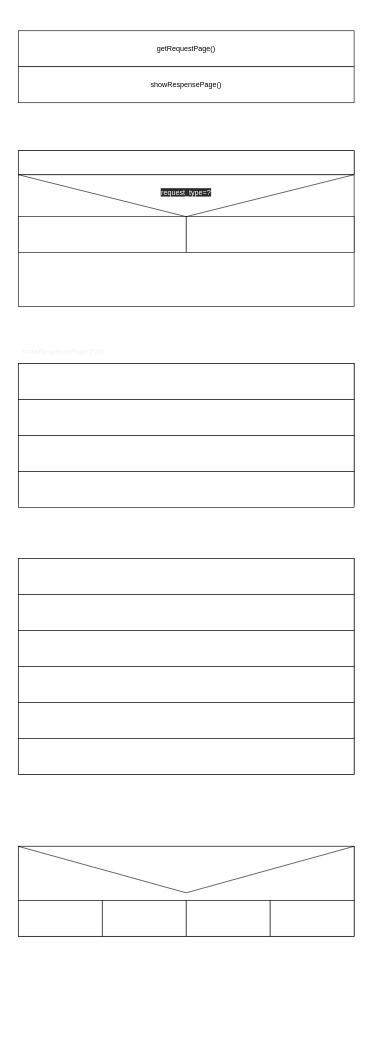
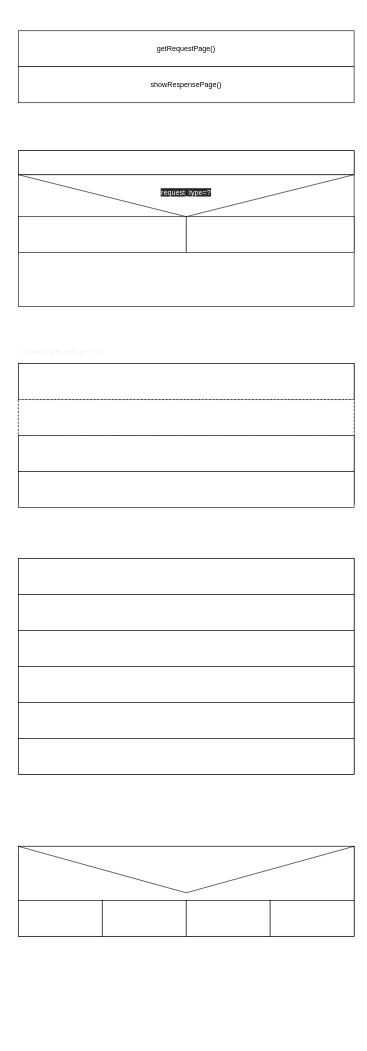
  <mxCell id="0" />
  <mxCell id="1" parent="0" />
  <mxCell id="2" value="getRequestPage()" style="rounded=0;whiteSpace=wrap;html=1;" parent="1" vertex="1"><mxGeometry x="30" y="50" width="560" height="60" as="geometry" /></mxCell>
  <mxCell id="3" value="showRespensePage()" style="rounded=0;whiteSpace=wrap;html=1;" parent="1" vertex="1"><mxGeometry x="30" y="110" width="560" height="60" as="geometry" /></mxCell>
  <mxCell id="4" value="Text" style="text;html=1;strokeColor=none;fillColor=none;align=center;verticalAlign=middle;whiteSpace=wrap;rounded=0;" parent="1" vertex="1"><mxGeometry x="380" y="290" width="60" height="30" as="geometry" /></mxCell>
  <mxCell id="5" value="Text" style="text;html=1;strokeColor=none;fillColor=none;align=center;verticalAlign=middle;whiteSpace=wrap;rounded=0;" parent="1" vertex="1"><mxGeometry x="380" y="290" width="60" height="30" as="geometry" /></mxCell>
  <mxCell id="6" value="" style="rounded=0;whiteSpace=wrap;html=1;" vertex="1" parent="1"><mxGeometry x="30" y="250" width="560" height="260" as="geometry" /></mxCell>
  <mxCell id="7" value="request_type=get_requestType()" style="rounded=0;whiteSpace=wrap;html=1;labelBackgroundColor=none;fontColor=#FFFFFF;" vertex="1" parent="1"><mxGeometry x="30" y="250" width="560" height="40" as="geometry" /></mxCell>
  <mxCell id="8" value="GetRequestPage PSD" style="text;html=1;align=center;verticalAlign=middle;resizable=0;points=[];autosize=1;strokeColor=none;fillColor=none;fontColor=#FFFFFF;" vertex="1" parent="1"><mxGeometry x="60" y="210" width="140" height="20" as="geometry" /></mxCell>
  <mxCell id="9" value="" style="triangle;whiteSpace=wrap;html=1;labelBackgroundColor=none;fontColor=#FFFFFF;rotation=90;" vertex="1" parent="1"><mxGeometry x="275" y="45" width="70" height="560" as="geometry" /></mxCell>
  <mxCell id="10" value="&#10;&#10;&lt;span style=&quot;color: rgb(255, 255, 255); font-family: helvetica; font-size: 12px; font-style: normal; font-weight: 400; letter-spacing: normal; text-align: center; text-indent: 0px; text-transform: none; word-spacing: 0px; background-color: rgb(42, 42, 42); display: inline; float: none;&quot;&gt;request_type=?&lt;/span&gt;&#10;&#10;" style="text;html=1;strokeColor=none;fillColor=none;align=center;verticalAlign=middle;whiteSpace=wrap;rounded=0;labelBackgroundColor=none;fontColor=#FFFFFF;" vertex="1" parent="1"><mxGeometry x="255" y="305" width="110" height="30" as="geometry" /></mxCell>
  <mxCell id="11" value="POST" style="text;html=1;strokeColor=none;fillColor=none;align=center;verticalAlign=middle;whiteSpace=wrap;rounded=0;labelBackgroundColor=none;fontColor=#FFFFFF;" vertex="1" parent="1"><mxGeometry x="510" y="330" width="60" height="30" as="geometry" /></mxCell>
  <mxCell id="12" value="Get" style="text;html=1;strokeColor=none;fillColor=none;align=center;verticalAlign=middle;whiteSpace=wrap;rounded=0;labelBackgroundColor=none;fontColor=#FFFFFF;" vertex="1" parent="1"><mxGeometry x="60" y="330" width="60" height="30" as="geometry" /></mxCell>
  <mxCell id="13" value="showMenu_page := getPageFromURL()&amp;nbsp;" style="rounded=0;whiteSpace=wrap;html=1;labelBackgroundColor=none;fontColor=#FFFFFF;" vertex="1" parent="1"><mxGeometry x="30" y="360" width="280" height="60" as="geometry" /></mxCell>
  <mxCell id="14" value="request_page:=GetPageFromPost()" style="rounded=0;whiteSpace=wrap;html=1;labelBackgroundColor=none;fontColor=#FFFFFF;" vertex="1" parent="1"><mxGeometry x="310" y="360" width="280" height="60" as="geometry" /></mxCell>
  <mxCell id="15" value="return request_page" style="text;html=1;strokeColor=none;fillColor=none;align=center;verticalAlign=middle;whiteSpace=wrap;rounded=0;labelBackgroundColor=none;fontColor=#FFFFFF;" vertex="1" parent="1"><mxGeometry x="240" y="450" width="140" height="30" as="geometry" /></mxCell>
  <mxCell id="16" value="Globaal PSD" style="text;html=1;align=center;verticalAlign=middle;resizable=0;points=[];autosize=1;strokeColor=none;fillColor=none;fontColor=#FFFFFF;" vertex="1" parent="1"><mxGeometry x="70" y="20" width="80" height="20" as="geometry" /></mxCell>
  <mxCell id="17" value="" style="rounded=0;whiteSpace=wrap;html=1;labelBackgroundColor=none;fontColor=#FFFFFF;" vertex="1" parent="1"><mxGeometry x="30" y="605" width="560" height="235" as="geometry" /></mxCell>
  <mxCell id="18" value="&lt;span style=&quot;color: rgb(240 , 240 , 240)&quot;&gt;showRespensePage PSD&lt;/span&gt;" style="text;html=1;align=center;verticalAlign=middle;resizable=0;points=[];autosize=1;strokeColor=none;fillColor=none;fontColor=#FFFFFF;" vertex="1" parent="1"><mxGeometry x="30" y="575" width="150" height="20" as="geometry" /></mxCell>
  <mxCell id="19" value="beginDocument()" style="rounded=0;whiteSpace=wrap;html=1;labelBackgroundColor=none;fontColor=#FFFFFF;" vertex="1" parent="1"><mxGeometry x="30" y="605" width="560" height="60" as="geometry" /></mxCell>
- <mxCell id="20" value="&lt;span&gt;showHeadSection()&lt;/span&gt;" style="rounded=0;whiteSpace=wrap;html=1;labelBackgroundColor=none;fontColor=#FFFFFF;" vertex="1" parent="1"><mxGeometry x="30" y="665" width="560" height="60" as="geometry" /></mxCell>
+ <mxCell id="20" value="&lt;span&gt;showHeadSection()&lt;/span&gt;" style="rounded=0;whiteSpace=wrap;html=1;labelBackgroundColor=none;fontColor=#FFFFFF;dashed=1;" vertex="1" parent="1"><mxGeometry x="30" y="665" width="560" height="60" as="geometry" /></mxCell>
  <mxCell id="21" value="&lt;b&gt;showBodySection()&lt;/b&gt;" style="rounded=0;whiteSpace=wrap;html=1;labelBackgroundColor=none;fontColor=#FFFFFF;" vertex="1" parent="1"><mxGeometry x="30" y="725" width="560" height="60" as="geometry" /></mxCell>
  <mxCell id="22" value="showEndDocument()" style="rounded=0;whiteSpace=wrap;html=1;labelBackgroundColor=none;fontColor=#FFFFFF;" vertex="1" parent="1"><mxGeometry x="30" y="785" width="560" height="60" as="geometry" /></mxCell>
  <mxCell id="23" value="ShowBodySection PSD" style="text;html=1;align=center;verticalAlign=middle;resizable=0;points=[];autosize=1;strokeColor=none;fillColor=none;fontColor=#FFFFFF;" vertex="1" parent="1"><mxGeometry x="30" y="900" width="140" height="20" as="geometry" /></mxCell>
  <mxCell id="24" value="" style="rounded=0;whiteSpace=wrap;html=1;labelBackgroundColor=none;fontColor=#FFFFFF;" vertex="1" parent="1"><mxGeometry x="30" y="930" width="560" height="360" as="geometry" /></mxCell>
  <mxCell id="25" value="openBody()" style="rounded=0;whiteSpace=wrap;html=1;labelBackgroundColor=none;fontColor=#FFFFFF;" vertex="1" parent="1"><mxGeometry x="30" y="930" width="560" height="60" as="geometry" /></mxCell>
  <mxCell id="26" value="showHeader()" style="rounded=0;whiteSpace=wrap;html=1;labelBackgroundColor=none;fontColor=#FFFFFF;" vertex="1" parent="1"><mxGeometry x="30" y="990" width="560" height="60" as="geometry" /></mxCell>
  <mxCell id="27" value="showMenu()" style="rounded=0;whiteSpace=wrap;html=1;labelBackgroundColor=none;fontColor=#FFFFFF;" vertex="1" parent="1"><mxGeometry x="30" y="1050" width="560" height="60" as="geometry" /></mxCell>
  <mxCell id="28" value="&lt;b&gt;showContent()&lt;/b&gt;" style="rounded=0;whiteSpace=wrap;html=1;labelBackgroundColor=none;fontColor=#FFFFFF;" vertex="1" parent="1"><mxGeometry x="30" y="1110" width="560" height="60" as="geometry" /></mxCell>
  <mxCell id="29" value="showFooter()" style="rounded=0;whiteSpace=wrap;html=1;labelBackgroundColor=none;fontColor=#FFFFFF;" vertex="1" parent="1"><mxGeometry x="30" y="1170" width="560" height="60" as="geometry" /></mxCell>
  <mxCell id="30" value="closeBody()" style="rounded=0;whiteSpace=wrap;html=1;labelBackgroundColor=none;fontColor=#FFFFFF;" vertex="1" parent="1"><mxGeometry x="30" y="1230" width="560" height="60" as="geometry" /></mxCell>
  <mxCell id="31" value="showContent PSD" style="text;html=1;align=center;verticalAlign=middle;resizable=0;points=[];autosize=1;strokeColor=none;fillColor=none;fontColor=#FFFFFF;" vertex="1" parent="1"><mxGeometry x="20" y="1335" width="110" height="20" as="geometry" /></mxCell>
  <mxCell id="32" value="" style="rounded=0;whiteSpace=wrap;html=1;labelBackgroundColor=none;fontColor=#FFFFFF;" vertex="1" parent="1"><mxGeometry x="30" y="1410" width="560" height="150" as="geometry" /></mxCell>
  <mxCell id="33" value="" style="rounded=0;whiteSpace=wrap;html=1;labelBackgroundColor=none;fontColor=#FFFFFF;" vertex="1" parent="1"><mxGeometry x="30" y="1410" width="560" height="90" as="geometry" /></mxCell>
  <mxCell id="34" value="" style="triangle;whiteSpace=wrap;html=1;labelBackgroundColor=none;fontColor=#FFFFFF;rotation=90;" vertex="1" parent="1"><mxGeometry x="271.25" y="1168.75" width="77.5" height="560" as="geometry" /></mxCell>
  <mxCell id="35" value="request_page" style="text;html=1;strokeColor=none;fillColor=none;align=center;verticalAlign=middle;whiteSpace=wrap;rounded=0;labelBackgroundColor=none;fontColor=#FFFFFF;" vertex="1" parent="1"><mxGeometry x="250" y="1433.75" width="110" height="30" as="geometry" /></mxCell>
  <mxCell id="36" value="showHomeCOntent()" style="rounded=0;whiteSpace=wrap;html=1;labelBackgroundColor=none;fontColor=#FFFFFF;" vertex="1" parent="1"><mxGeometry x="30" y="1500" width="140" height="60" as="geometry" /></mxCell>
  <mxCell id="37" value="Home" style="text;html=1;strokeColor=none;fillColor=none;align=center;verticalAlign=middle;whiteSpace=wrap;rounded=0;labelBackgroundColor=none;fontColor=#FFFFFF;" vertex="1" parent="1"><mxGeometry x="80" y="1470" width="60" height="30" as="geometry" /></mxCell>
  <mxCell id="38" value="about" style="text;html=1;strokeColor=none;fillColor=none;align=center;verticalAlign=middle;whiteSpace=wrap;rounded=0;labelBackgroundColor=none;fontColor=#FFFFFF;" vertex="1" parent="1"><mxGeometry x="210" y="1470" width="60" height="30" as="geometry" /></mxCell>
  <mxCell id="39" value="contact" style="text;html=1;strokeColor=none;fillColor=none;align=center;verticalAlign=middle;whiteSpace=wrap;rounded=0;labelBackgroundColor=none;fontColor=#FFFFFF;" vertex="1" parent="1"><mxGeometry x="345" y="1470" width="60" height="30" as="geometry" /></mxCell>
  <mxCell id="40" value="anders" style="text;html=1;strokeColor=none;fillColor=none;align=center;verticalAlign=middle;whiteSpace=wrap;rounded=0;labelBackgroundColor=none;fontColor=#FFFFFF;" vertex="1" parent="1"><mxGeometry x="490" y="1470" width="60" height="30" as="geometry" /></mxCell>
  <mxCell id="41" value="showAboutContent()" style="rounded=0;whiteSpace=wrap;html=1;labelBackgroundColor=none;fontColor=#FFFFFF;" vertex="1" parent="1"><mxGeometry x="170" y="1500" width="140" height="60" as="geometry" /></mxCell>
  <mxCell id="42" value="showContactContent()" style="rounded=0;whiteSpace=wrap;html=1;labelBackgroundColor=none;fontColor=#FFFFFF;" vertex="1" parent="1"><mxGeometry x="310" y="1500" width="140" height="60" as="geometry" /></mxCell>
  <mxCell id="43" value="showPagenotFound()" style="rounded=0;whiteSpace=wrap;html=1;labelBackgroundColor=none;fontColor=#FFFFFF;" vertex="1" parent="1"><mxGeometry x="450" y="1500" width="140" height="60" as="geometry" /></mxCell>
